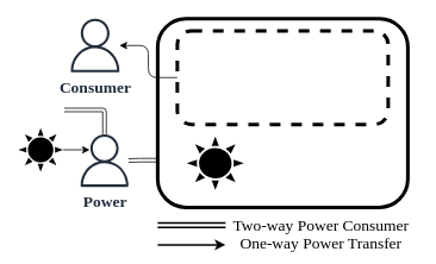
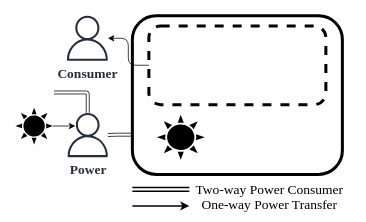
  <mxCell id="0" />
  <mxCell id="1" parent="0" />
  <mxCell id="2" style="edgeStyle=orthogonalEdgeStyle;rounded=1;orthogonalLoop=1;jettySize=auto;html=1;exitX=0;exitY=0.75;exitDx=0;exitDy=0;fontColor=#7F00FF;shape=link;" parent="1" source="3" target="13" edge="1"><mxGeometry relative="1" as="geometry" /></mxCell>
  <mxCell id="3" value="" style="rounded=1;whiteSpace=wrap;html=1;fontColor=#7F00FF;strokeWidth=4;" parent="1" vertex="1"><mxGeometry x="176" y="20.5" width="280" height="211.5" as="geometry" /></mxCell>
  <mxCell id="4" style="edgeStyle=orthogonalEdgeStyle;rounded=1;orthogonalLoop=1;jettySize=auto;html=1;exitX=0;exitY=0.5;exitDx=0;exitDy=0;fontColor=#7F00FF;" parent="1" source="5" target="12" edge="1"><mxGeometry relative="1" as="geometry" /></mxCell>
  <mxCell id="5" value="" style="rounded=1;whiteSpace=wrap;html=1;dashed=1;fontColor=#7F00FF;strokeWidth=4;" parent="1" vertex="1"><mxGeometry x="198" y="34" width="236" height="105" as="geometry" /></mxCell>
  <mxCell id="6" value="" style="shape=image;html=1;verticalAlign=top;verticalLabelPosition=bottom;labelBackgroundColor=#ffffff;imageAspect=0;aspect=fixed;image=https://cdn0.iconfinder.com/data/icons/software-engineering-and-video-gaming/512/135_mill_factory_business_smoke-128.png;fontColor=#7F00FF;" parent="1" vertex="1"><mxGeometry x="357" y="53.5" width="66" height="66" as="geometry" /></mxCell>
  <mxCell id="7" value="" style="shape=image;html=1;verticalAlign=top;verticalLabelPosition=bottom;labelBackgroundColor=#ffffff;imageAspect=0;aspect=fixed;image=https://cdn3.iconfinder.com/data/icons/energy-and-power-glyph-24-px/24/Blood_drop_drop_droplet_oil_drop_water_drop_-128.png;fontColor=#7F00FF;imageBackground=none;" parent="1" vertex="1"><mxGeometry x="286" y="56.5" width="60" height="60" as="geometry" /></mxCell>
  <mxCell id="8" value="" style="shape=image;html=1;verticalAlign=top;verticalLabelPosition=bottom;labelBackgroundColor=#ffffff;imageAspect=0;aspect=fixed;image=https://cdn2.iconfinder.com/data/icons/freecns-cumulus/16/519653-157_Burn-128.png;fontColor=#7F00FF;" parent="1" vertex="1"><mxGeometry x="214" y="58" width="57" height="57" as="geometry" /></mxCell>
  <mxCell id="9" value="" style="shape=image;html=1;verticalAlign=top;verticalLabelPosition=bottom;labelBackgroundColor=#ffffff;imageAspect=0;aspect=fixed;image=https://cdn4.iconfinder.com/data/icons/essential-app-2/16/battery-reduce-energy-charge-128.png;fontColor=#7F00FF;" parent="1" vertex="1"><mxGeometry x="293" y="152.5" width="60" height="60" as="geometry" /></mxCell>
  <mxCell id="10" value="" style="shape=mxgraph.signs.nature.sun_3;html=1;pointerEvents=1;fillColor=#000000;strokeColor=none;verticalLabelPosition=bottom;verticalAlign=top;align=center;fontColor=#7F00FF;" parent="1" vertex="1"><mxGeometry x="208.5" y="152.5" width="64" height="60" as="geometry" /></mxCell>
  <mxCell id="11" value="" style="shape=image;html=1;verticalAlign=top;verticalLabelPosition=bottom;labelBackgroundColor=#ffffff;imageAspect=0;aspect=fixed;image=https://cdn3.iconfinder.com/data/icons/meteocons/512/wind-symbol-128.png;fontColor=#7F00FF;" parent="1" vertex="1"><mxGeometry x="366.75" y="150" width="62.5" height="62.5" as="geometry" /></mxCell>
- <mxCell id="12" value="&lt;font style=&quot;font-size: 18px&quot; face=&quot;Times New Roman&quot;&gt;&lt;b&gt;Consumer&lt;/b&gt;&lt;/font&gt;" style="sketch=0;outlineConnect=0;fontColor=#232F3E;gradientColor=none;fillColor=#232F3D;strokeColor=none;dashed=0;verticalLabelPosition=bottom;verticalAlign=top;align=center;html=1;fontSize=12;fontStyle=0;aspect=fixed;pointerEvents=1;shape=mxgraph.aws4.user;" parent="1" vertex="1"><mxGeometry x="76" y="20.5" width="60" height="60" as="geometry" /></mxCell>
+ <mxCell id="12" value="&lt;font style=&quot;font-size: 18px&quot; face=&quot;Times New Roman&quot;&gt;&lt;b&gt;Consumer&lt;/b&gt;&lt;/font&gt;" style="sketch=0;outlineConnect=0;fontColor=#232F3E;gradientColor=none;fillColor=#232F3D;strokeColor=none;dashed=0;verticalLabelPosition=bottom;verticalAlign=top;align=center;html=1;fontSize=12;fontStyle=0;aspect=fixed;pointerEvents=1;shape=mxgraph.aws4.user;" parent="1" vertex="1"><mxGeometry x="86" y="20.5" width="60" height="60" as="geometry" /></mxCell>
  <mxCell id="13" value="&lt;font style=&quot;font-size: 18px&quot; face=&quot;Times New Roman&quot;&gt;&lt;b&gt;Power&lt;/b&gt;&lt;/font&gt;" style="sketch=0;outlineConnect=0;fontColor=#232F3E;gradientColor=none;fillColor=#232F3D;strokeColor=none;dashed=0;verticalLabelPosition=bottom;verticalAlign=top;align=center;html=1;fontSize=12;fontStyle=0;aspect=fixed;pointerEvents=1;shape=mxgraph.aws4.user;" parent="1" vertex="1"><mxGeometry x="87" y="150" width="59" height="59" as="geometry" /></mxCell>
  <mxCell id="14" style="edgeStyle=orthogonalEdgeStyle;rounded=1;orthogonalLoop=1;jettySize=auto;html=1;fontFamily=Times New Roman;fontSize=18;fontColor=#7F00FF;exitX=1;exitY=0.5;exitDx=0;exitDy=0;exitPerimeter=0;" parent="1" source="15" edge="1"><mxGeometry relative="1" as="geometry"><mxPoint x="80" y="167.488" as="sourcePoint" /><mxPoint x="100" y="167" as="targetPoint" /></mxGeometry></mxCell>
  <mxCell id="15" value="" style="shape=mxgraph.signs.nature.sun_3;html=1;pointerEvents=1;fillColor=#000000;strokeColor=none;verticalLabelPosition=bottom;verticalAlign=top;align=center;fontColor=#7F00FF;" parent="1" vertex="1"><mxGeometry x="20" y="143" width="50" height="49" as="geometry" /></mxCell>
  <mxCell id="16" style="edgeStyle=orthogonalEdgeStyle;rounded=1;orthogonalLoop=1;jettySize=auto;html=1;fontFamily=Times New Roman;fontSize=18;fontColor=#7F00FF;shape=link;" parent="1" source="17" target="13" edge="1"><mxGeometry relative="1" as="geometry" /></mxCell>
  <mxCell id="17" value="" style="shape=image;html=1;verticalAlign=top;verticalLabelPosition=bottom;labelBackgroundColor=#ffffff;imageAspect=0;aspect=fixed;image=https://cdn4.iconfinder.com/data/icons/essential-app-2/16/battery-reduce-energy-charge-128.png;fontColor=#7F00FF;" parent="1" vertex="1"><mxGeometry x="22" y="98" width="49.5" height="49.5" as="geometry" /></mxCell>
  <mxCell id="18" style="edgeStyle=orthogonalEdgeStyle;rounded=1;orthogonalLoop=1;jettySize=auto;html=1;exitX=0;exitY=0.75;exitDx=0;exitDy=0;fontColor=#7F00FF;shape=link;strokeWidth=2;" parent="1" edge="1"><mxGeometry relative="1" as="geometry"><mxPoint x="252" y="252" as="sourcePoint" /><mxPoint x="176" y="252" as="targetPoint" /></mxGeometry></mxCell>
  <mxCell id="19" value="&lt;font color=&quot;#000000&quot;&gt;Two-way Power Consumer&lt;/font&gt;" style="text;html=1;strokeColor=none;fillColor=none;align=center;verticalAlign=middle;whiteSpace=wrap;rounded=0;dashed=1;fontFamily=Times New Roman;fontSize=18;fontColor=#7F00FF;" parent="1" vertex="1"><mxGeometry x="252" y="252" width="214" as="geometry" /></mxCell>
  <mxCell id="20" value="" style="endArrow=classic;html=1;rounded=0;fontFamily=Times New Roman;fontSize=18;fontColor=#000000;strokeWidth=2;" parent="1" edge="1"><mxGeometry width="50" height="50" relative="1" as="geometry"><mxPoint x="176" y="274" as="sourcePoint" /><mxPoint x="252" y="274" as="targetPoint" /></mxGeometry></mxCell>
  <mxCell id="21" value="&lt;font color=&quot;#000000&quot;&gt;&amp;nbsp;One-way Power Transfer&amp;nbsp;&lt;/font&gt;" style="text;html=1;strokeColor=none;fillColor=none;align=center;verticalAlign=middle;whiteSpace=wrap;rounded=0;dashed=1;fontFamily=Times New Roman;fontSize=18;fontColor=#7F00FF;" parent="1" vertex="1"><mxGeometry x="252" y="272" width="214" as="geometry" /></mxCell>
